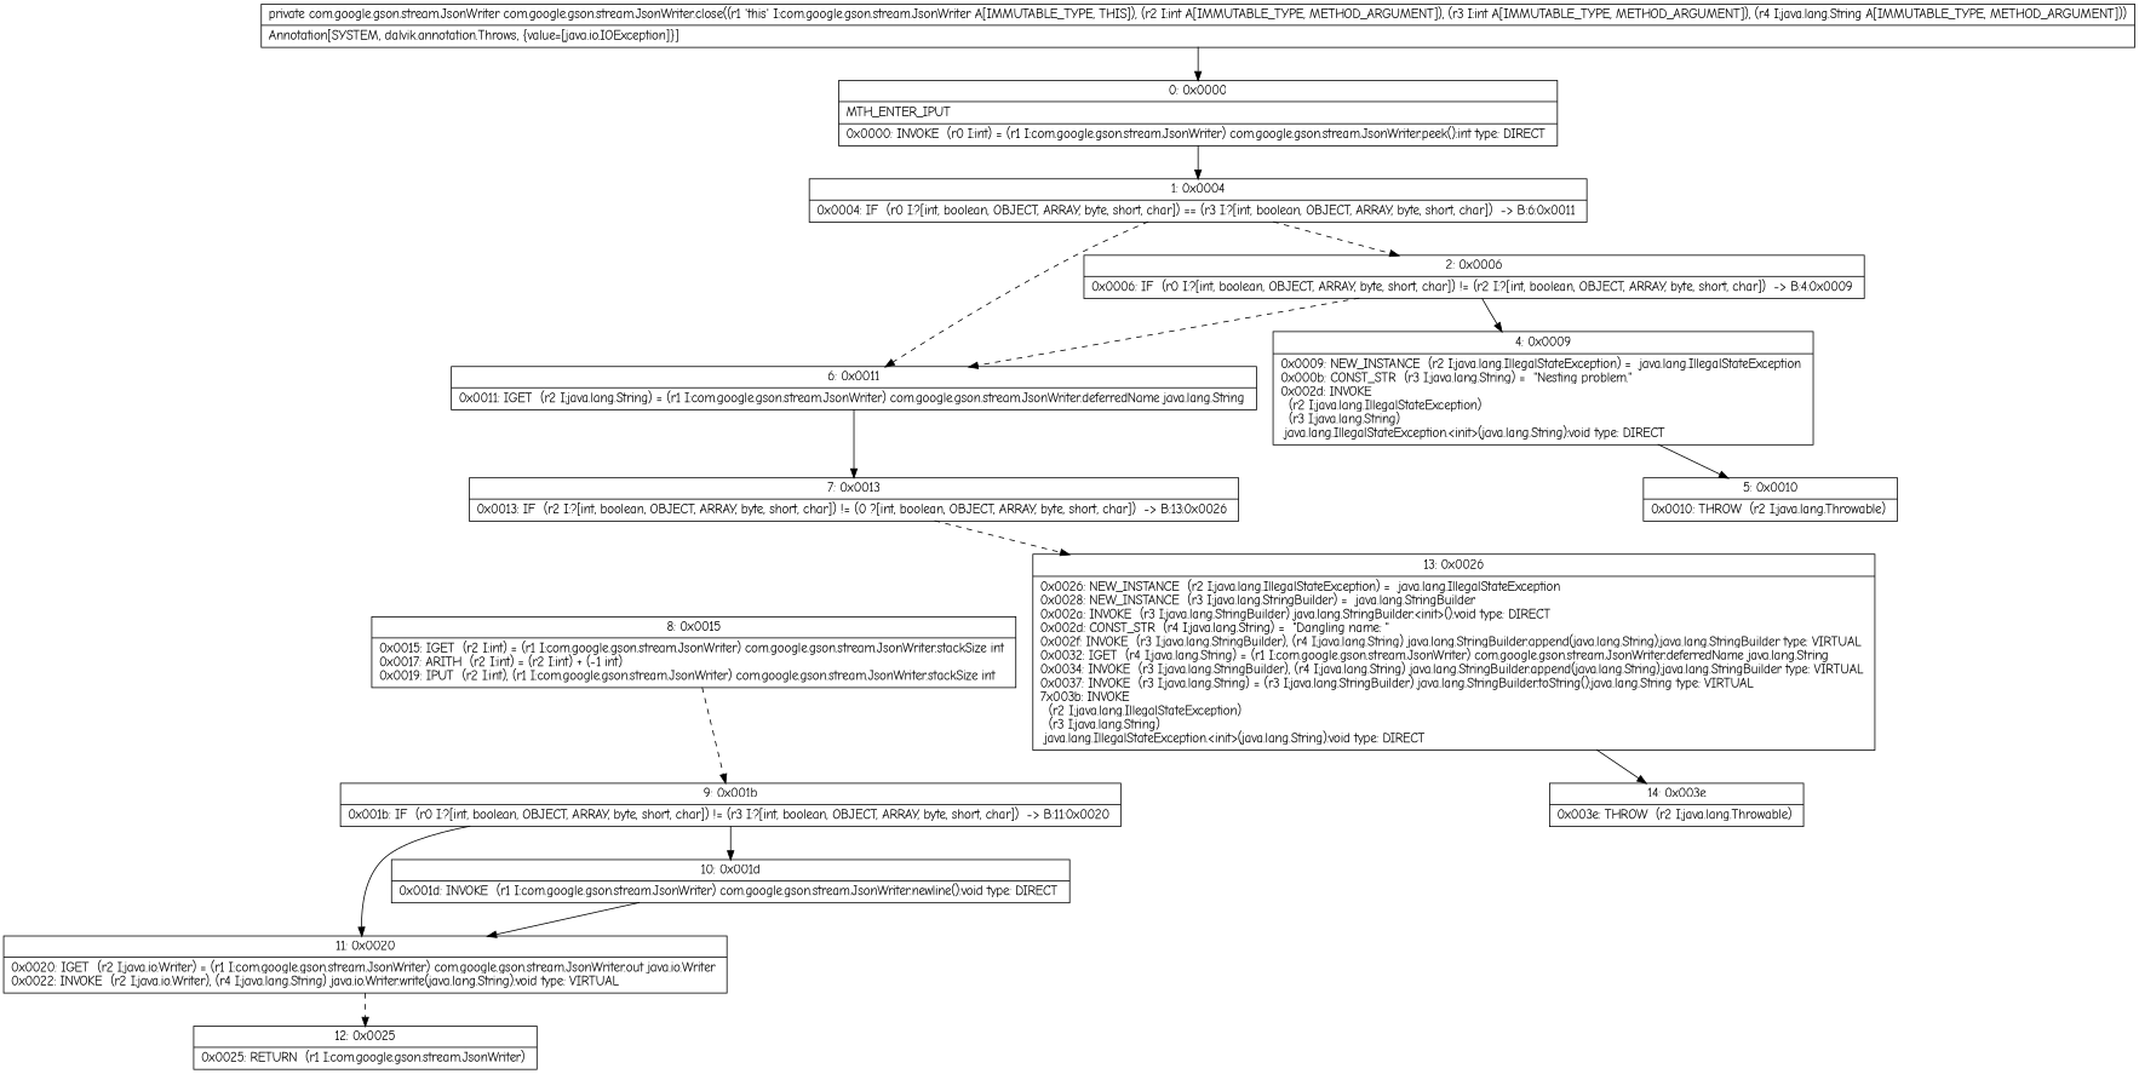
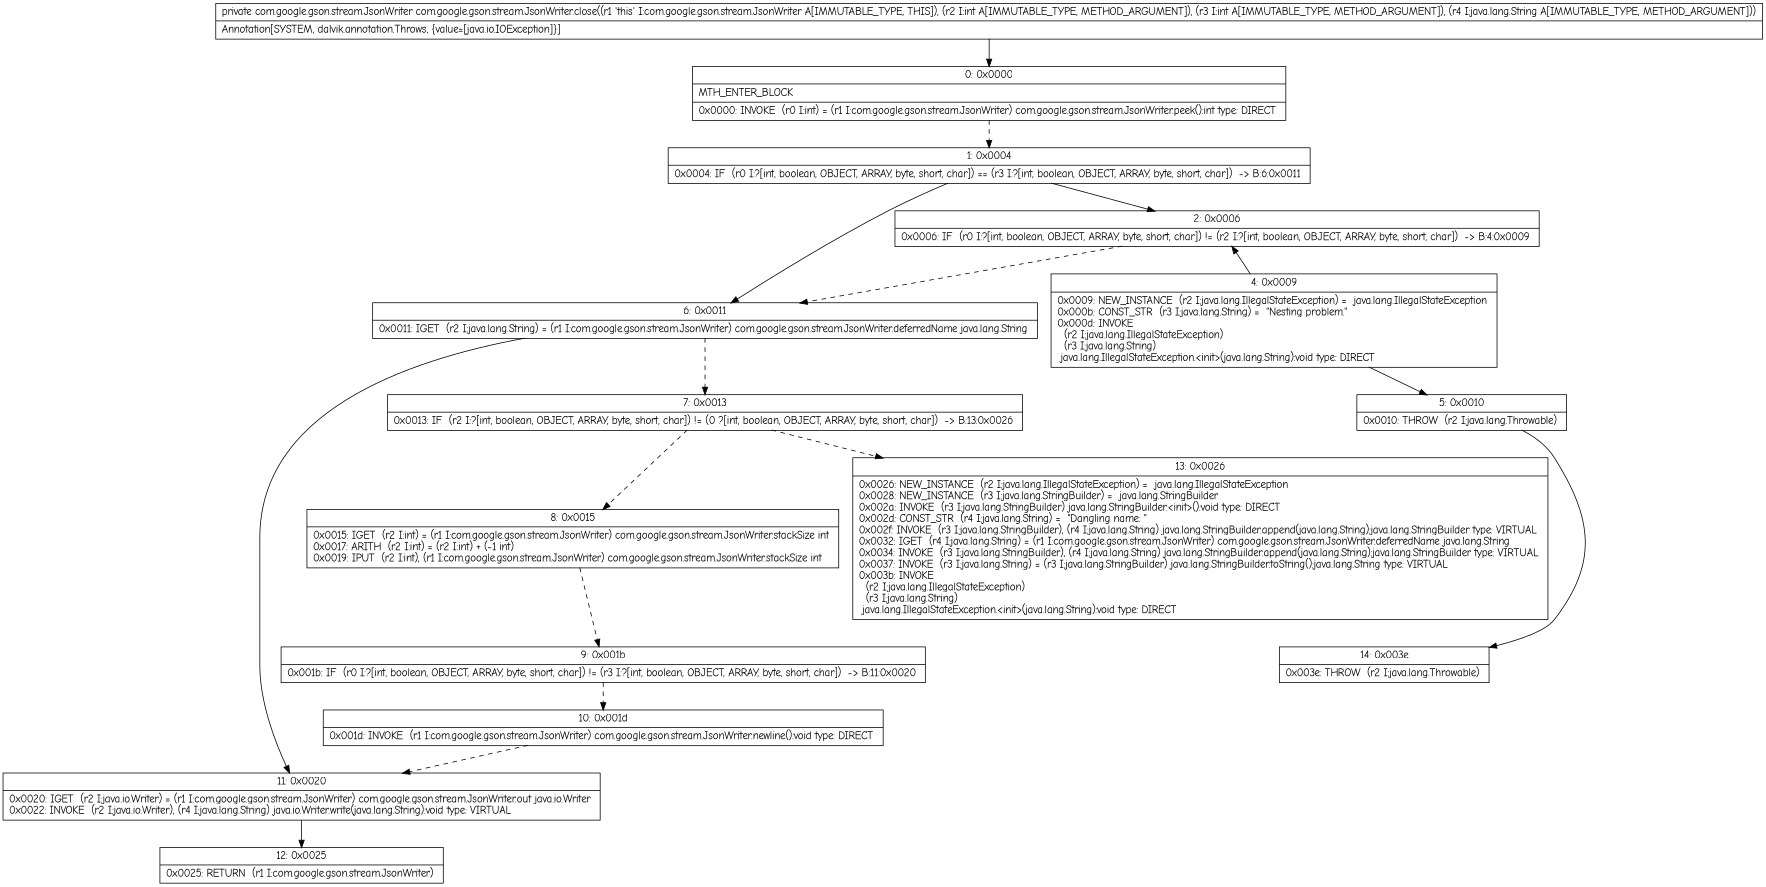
  digraph {
    fontname="Comic Neue"
    node [fontname="Comic Neue" shape=record]
    edge [fontname="Comic Neue"]
-   n1 [label="{0\:\ 0x0000|MTH_ENTER_IPUT\l|0x0000: INVOKE  (r0 I:int) = (r1 I:com.google.gson.stream.JsonWriter) com.google.gson.stream.JsonWriter.peek():int type: DIRECT \l}"]
+   n1 [label="{0\:\ 0x0000|MTH_ENTER_BLOCK\l|0x0000: INVOKE  (r0 I:int) = (r1 I:com.google.gson.stream.JsonWriter) com.google.gson.stream.JsonWriter.peek():int type: DIRECT \l}"]
    n2 [label="{1\:\ 0x0004|0x0004: IF  (r0 I:?[int, boolean, OBJECT, ARRAY, byte, short, char]) == (r3 I:?[int, boolean, OBJECT, ARRAY, byte, short, char])  \-\> B:6:0x0011 \l}"]
    n3 [label="{2\:\ 0x0006|0x0006: IF  (r0 I:?[int, boolean, OBJECT, ARRAY, byte, short, char]) != (r2 I:?[int, boolean, OBJECT, ARRAY, byte, short, char])  \-\> B:4:0x0009 \l}"]
    n4 [label="{6\:\ 0x0011|0x0011: IGET  (r2 I:java.lang.String) = (r1 I:com.google.gson.stream.JsonWriter) com.google.gson.stream.JsonWriter.deferredName java.lang.String \l}"]
-   n5 [label="{4\:\ 0x0009|0x0009: NEW_INSTANCE  (r2 I:java.lang.IllegalStateException) =  java.lang.IllegalStateException \l0x000b: CONST_STR  (r3 I:java.lang.String) =  \"Nesting problem.\" \l0x002d: INVOKE  \l  (r2 I:java.lang.IllegalStateException)\l  (r3 I:java.lang.String)\l java.lang.IllegalStateException.\<init\>(java.lang.String):void type: DIRECT \l}"]
+   n5 [label="{4\:\ 0x0009|0x0009: NEW_INSTANCE  (r2 I:java.lang.IllegalStateException) =  java.lang.IllegalStateException \l0x000b: CONST_STR  (r3 I:java.lang.String) =  \"Nesting problem.\" \l0x000d: INVOKE  \l  (r2 I:java.lang.IllegalStateException)\l  (r3 I:java.lang.String)\l java.lang.IllegalStateException.\<init\>(java.lang.String):void type: DIRECT \l}"]
    n6 [label="{7\:\ 0x0013|0x0013: IF  (r2 I:?[int, boolean, OBJECT, ARRAY, byte, short, char]) != (0 ?[int, boolean, OBJECT, ARRAY, byte, short, char])  \-\> B:13:0x0026 \l}"]
    n7 [label="{5\:\ 0x0010|0x0010: THROW  (r2 I:java.lang.Throwable) \l}"]
    n8 [label="{8\:\ 0x0015|0x0015: IGET  (r2 I:int) = (r1 I:com.google.gson.stream.JsonWriter) com.google.gson.stream.JsonWriter.stackSize int \l0x0017: ARITH  (r2 I:int) = (r2 I:int) + (\-1 int) \l0x0019: IPUT  (r2 I:int), (r1 I:com.google.gson.stream.JsonWriter) com.google.gson.stream.JsonWriter.stackSize int \l}"]
-   n9 [label="{13\:\ 0x0026|0x0026: NEW_INSTANCE  (r2 I:java.lang.IllegalStateException) =  java.lang.IllegalStateException \l0x0028: NEW_INSTANCE  (r3 I:java.lang.StringBuilder) =  java.lang.StringBuilder \l0x002a: INVOKE  (r3 I:java.lang.StringBuilder) java.lang.StringBuilder.\<init\>():void type: DIRECT \l0x002d: CONST_STR  (r4 I:java.lang.String) =  \"Dangling name: \" \l0x002f: INVOKE  (r3 I:java.lang.StringBuilder), (r4 I:java.lang.String) java.lang.StringBuilder.append(java.lang.String):java.lang.StringBuilder type: VIRTUAL \l0x0032: IGET  (r4 I:java.lang.String) = (r1 I:com.google.gson.stream.JsonWriter) com.google.gson.stream.JsonWriter.deferredName java.lang.String \l0x0034: INVOKE  (r3 I:java.lang.StringBuilder), (r4 I:java.lang.String) java.lang.StringBuilder.append(java.lang.String):java.lang.StringBuilder type: VIRTUAL \l0x0037: INVOKE  (r3 I:java.lang.String) = (r3 I:java.lang.StringBuilder) java.lang.StringBuilder.toString():java.lang.String type: VIRTUAL \l7x003b: INVOKE  \l  (r2 I:java.lang.IllegalStateException)\l  (r3 I:java.lang.String)\l java.lang.IllegalStateException.\<init\>(java.lang.String):void type: DIRECT \l}"]
+   n9 [label="{13\:\ 0x0026|0x0026: NEW_INSTANCE  (r2 I:java.lang.IllegalStateException) =  java.lang.IllegalStateException \l0x0028: NEW_INSTANCE  (r3 I:java.lang.StringBuilder) =  java.lang.StringBuilder \l0x002a: INVOKE  (r3 I:java.lang.StringBuilder) java.lang.StringBuilder.\<init\>():void type: DIRECT \l0x002d: CONST_STR  (r4 I:java.lang.String) =  \"Dangling name: \" \l0x002f: INVOKE  (r3 I:java.lang.StringBuilder), (r4 I:java.lang.String) java.lang.StringBuilder.append(java.lang.String):java.lang.StringBuilder type: VIRTUAL \l0x0032: IGET  (r4 I:java.lang.String) = (r1 I:com.google.gson.stream.JsonWriter) com.google.gson.stream.JsonWriter.deferredName java.lang.String \l0x0034: INVOKE  (r3 I:java.lang.StringBuilder), (r4 I:java.lang.String) java.lang.StringBuilder.append(java.lang.String):java.lang.StringBuilder type: VIRTUAL \l0x0037: INVOKE  (r3 I:java.lang.String) = (r3 I:java.lang.StringBuilder) java.lang.StringBuilder.toString():java.lang.String type: VIRTUAL \l0x003b: INVOKE  \l  (r2 I:java.lang.IllegalStateException)\l  (r3 I:java.lang.String)\l java.lang.IllegalStateException.\<init\>(java.lang.String):void type: DIRECT \l}"]
    n10 [label="{9\:\ 0x001b|0x001b: IF  (r0 I:?[int, boolean, OBJECT, ARRAY, byte, short, char]) != (r3 I:?[int, boolean, OBJECT, ARRAY, byte, short, char])  \-\> B:11:0x0020 \l}"]
    n11 [label="{14\:\ 0x003e|0x003e: THROW  (r2 I:java.lang.Throwable) \l}"]
    n12 [label="{10\:\ 0x001d|0x001d: INVOKE  (r1 I:com.google.gson.stream.JsonWriter) com.google.gson.stream.JsonWriter.newline():void type: DIRECT \l}"]
    n13 [label="{11\:\ 0x0020|0x0020: IGET  (r2 I:java.io.Writer) = (r1 I:com.google.gson.stream.JsonWriter) com.google.gson.stream.JsonWriter.out java.io.Writer \l0x0022: INVOKE  (r2 I:java.io.Writer), (r4 I:java.lang.String) java.io.Writer.write(java.lang.String):void type: VIRTUAL \l}"]
    n14 [label="{12\:\ 0x0025|0x0025: RETURN  (r1 I:com.google.gson.stream.JsonWriter) \l}"]
    n15 [label="{private com.google.gson.stream.JsonWriter com.google.gson.stream.JsonWriter.close((r1 'this' I:com.google.gson.stream.JsonWriter A[IMMUTABLE_TYPE, THIS]), (r2 I:int A[IMMUTABLE_TYPE, METHOD_ARGUMENT]), (r3 I:int A[IMMUTABLE_TYPE, METHOD_ARGUMENT]), (r4 I:java.lang.String A[IMMUTABLE_TYPE, METHOD_ARGUMENT]))  | Annotation[SYSTEM, dalvik.annotation.Throws, \{value=[java.io.IOException]\}]\l}"]
-   n1 -> n2
-   n2 -> n3 [style=dashed]
-   n2 -> n4 [style=dashed]
+   n1 -> n2 [style=dashed]
+   n2 -> n3 [style=solid]
+   n2 -> n4
    n3 -> n4 [style=dashed]
-   n3 -> n5
-   n4 -> n6
+   n5 -> n3
+   n4 -> n6 [style=dashed]
    n5 -> n7
+   n6 -> n8 [style=dashed]
    n6 -> n9 [style=dashed]
    n8 -> n10 [style=dashed]
-   n9 -> n11
-   n10 -> n12 [style=solid]
-   n10 -> n13
-   n12 -> n13
-   n13 -> n14 [style=dashed]
+   n7 -> n11
+   n10 -> n12 [style=dashed]
+   n4 -> n13
+   n12 -> n13 [style=dashed]
+   n13 -> n14
    n15 -> n1
  }
